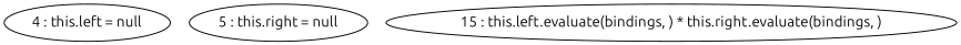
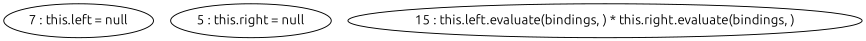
  digraph {
    fontname=Ubuntu
    node [fontname=Ubuntu]
-   "4 : this.left = null"
+   "4 : this.left = null" [label="7 : this.left = null"]
    "5 : this.right = null"
    "15 : this.left.evaluate(bindings, ) * this.right.evaluate(bindings, )"
  }
